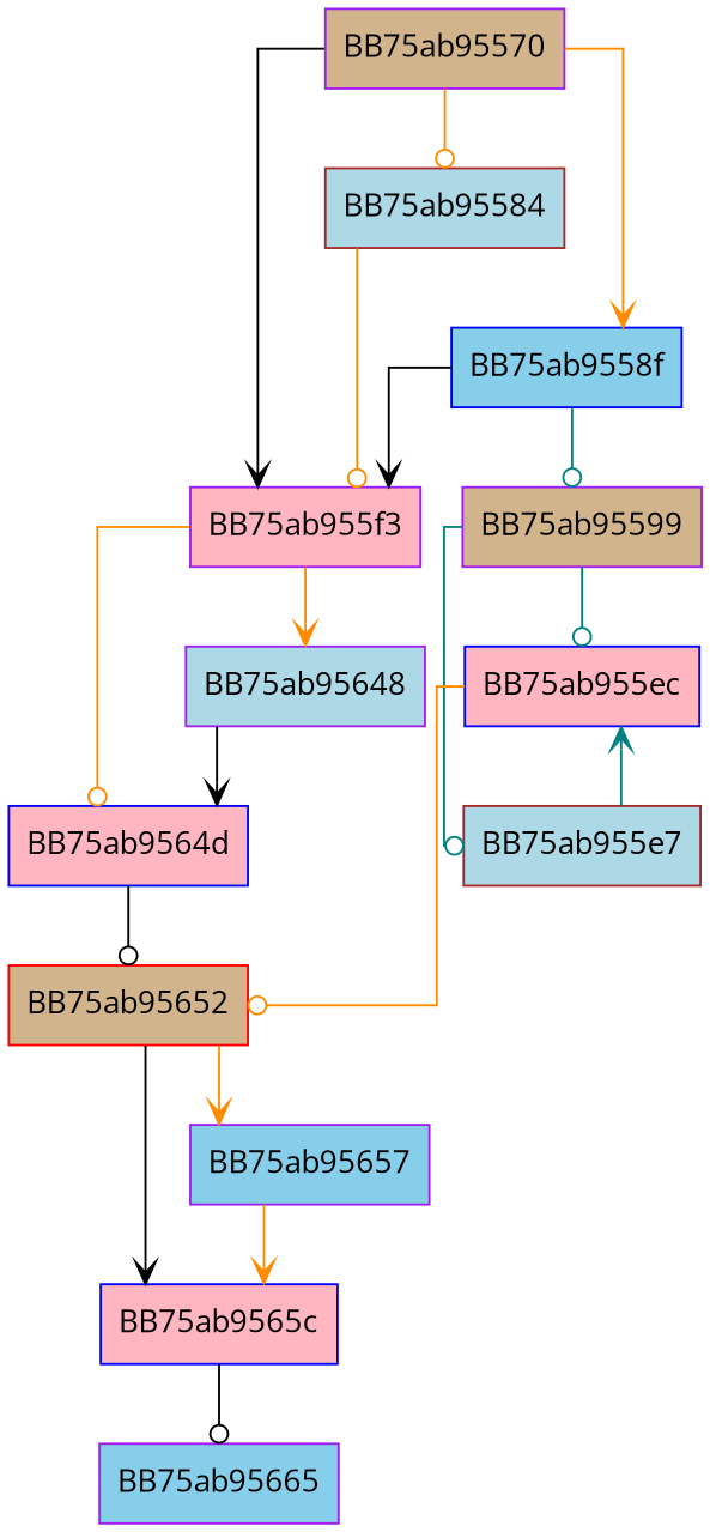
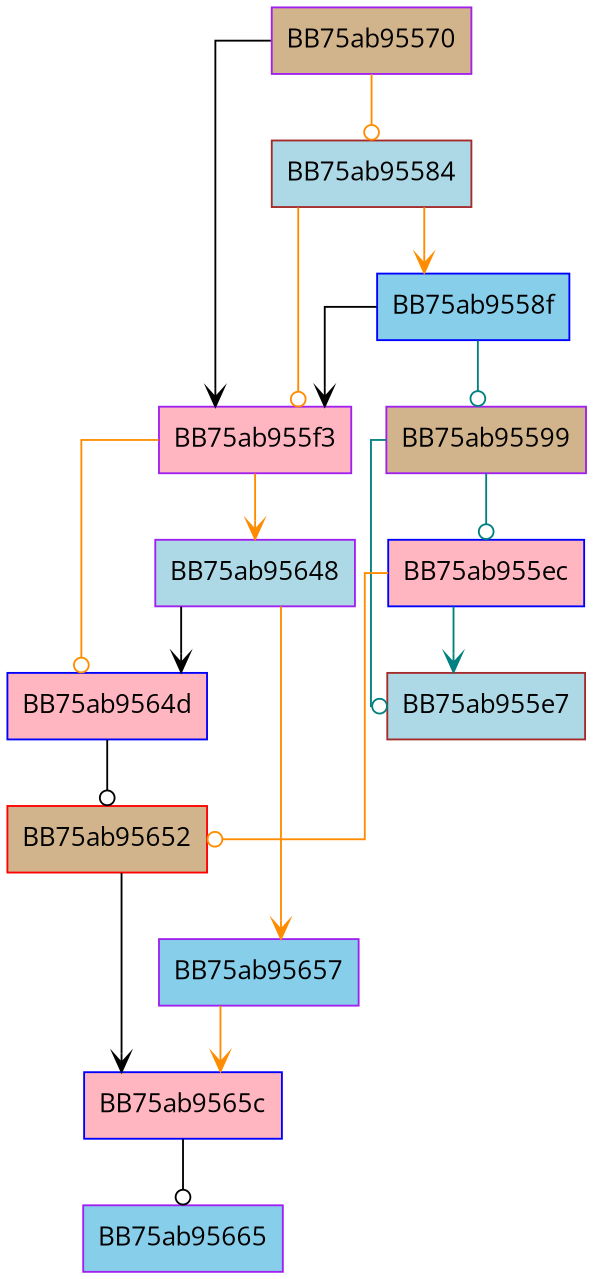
  digraph {
    fontname="Open Sans"
    splines=ortho
    node [color=purple fillcolor=lightpink fontname="Open Sans" shape=box style=filled]
    edge [arrowhead=vee color=darkorange fontname="Open Sans"]
    BB75ab95570 [fillcolor=tan]
    BB75ab955f3
    BB75ab95584 [color=brown fillcolor=lightblue]
    BB75ab9564d [color=blue]
    BB75ab95648 [fillcolor=lightblue]
    BB75ab9558f [color=blue fillcolor=skyblue]
    BB75ab95652 [color=red fillcolor=tan]
    BB75ab95599 [fillcolor=tan]
    BB75ab955ec [color=blue]
    BB75ab955e7 [color=brown fillcolor=lightblue]
    BB75ab9565c [color=blue]
    BB75ab95657 [fillcolor=skyblue]
    BB75ab95665 [fillcolor=skyblue]
    BB75ab95570 -> BB75ab955f3 [color=black]
    BB75ab95570 -> BB75ab95584 [arrowhead=odot]
    BB75ab955f3 -> BB75ab9564d [arrowhead=odot]
    BB75ab955f3 -> BB75ab95648
    BB75ab95584 -> BB75ab955f3 [arrowhead=odot]
-   BB75ab95570 -> BB75ab9558f
+   BB75ab95584 -> BB75ab9558f
    BB75ab9564d -> BB75ab95652 [arrowhead=odot color=black]
    BB75ab95648 -> BB75ab9564d [color=black]
    BB75ab9558f -> BB75ab955f3 [color=black]
    BB75ab9558f -> BB75ab95599 [arrowhead=odot color=teal]
    BB75ab95652 -> BB75ab9565c [color=black]
-   BB75ab95652 -> BB75ab95657
+   BB75ab95648 -> BB75ab95657
    BB75ab95599 -> BB75ab955ec [arrowhead=odot color=teal]
    BB75ab95599 -> BB75ab955e7 [arrowhead=odot color=teal]
    BB75ab955ec -> BB75ab95652 [arrowhead=odot]
-   BB75ab955e7 -> BB75ab955ec [color=teal]
+   BB75ab955ec -> BB75ab955e7 [color=teal]
    BB75ab9565c -> BB75ab95665 [arrowhead=odot color=black]
    BB75ab95657 -> BB75ab9565c
  }
